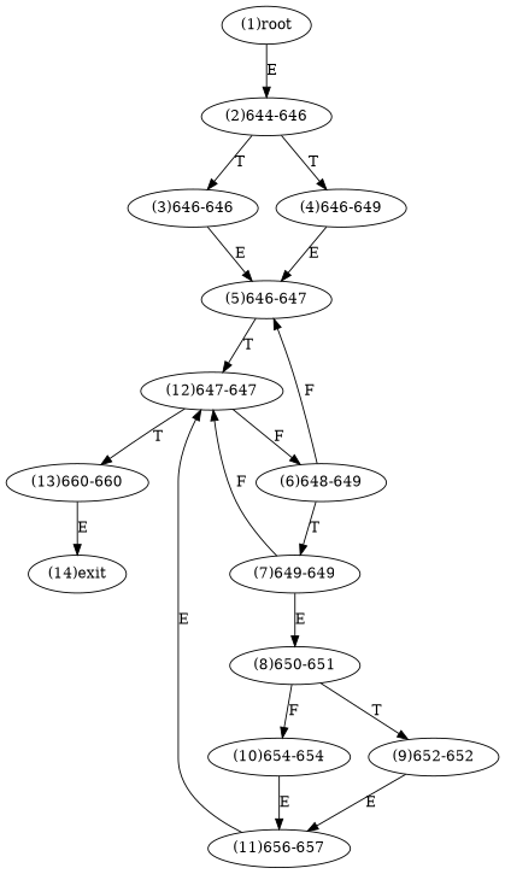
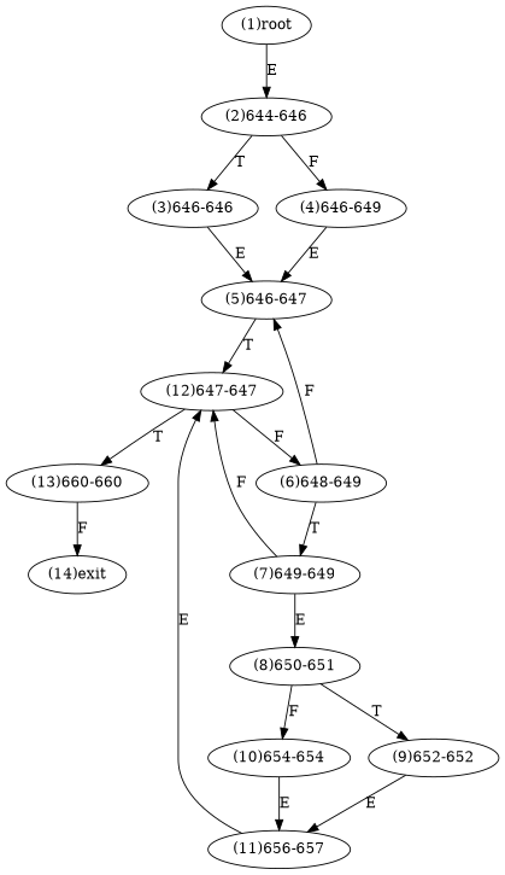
  digraph {
    n1 [label="(1)root"]
    n2 [label="(2)644-646"]
    n3 [label="(3)646-646"]
    n4 [label="(4)646-649"]
    n5 [label="(5)646-647"]
    n6 [label="(12)647-647"]
    n7 [label="(6)648-649"]
    n8 [label="(13)660-660"]
    n9 [label="(7)649-649"]
    n10 [label="(8)650-651"]
    n11 [label="(9)652-652"]
    n12 [label="(10)654-654"]
    n13 [label="(11)656-657"]
    n14 [label="(14)exit"]
    n1 -> n2 [label=E]
    n2 -> n3 [label=T]
-   n2 -> n4 [label=T]
+   n2 -> n4 [label=F]
    n3 -> n5 [label=E]
    n4 -> n5 [label=E]
    n5 -> n6 [label=T]
    n6 -> n7 [label=F]
    n6 -> n8 [label=T]
    n7 -> n5 [label=F]
    n7 -> n9 [label=T]
-   n8 -> n14 [label=E]
+   n8 -> n14 [label=F]
    n9 -> n6 [label=F]
    n9 -> n10 [label=E]
    n10 -> n11 [label=T]
    n10 -> n12 [label=F]
    n11 -> n13 [label=E]
    n12 -> n13 [label=E]
    n13 -> n6 [label=E]
  }
